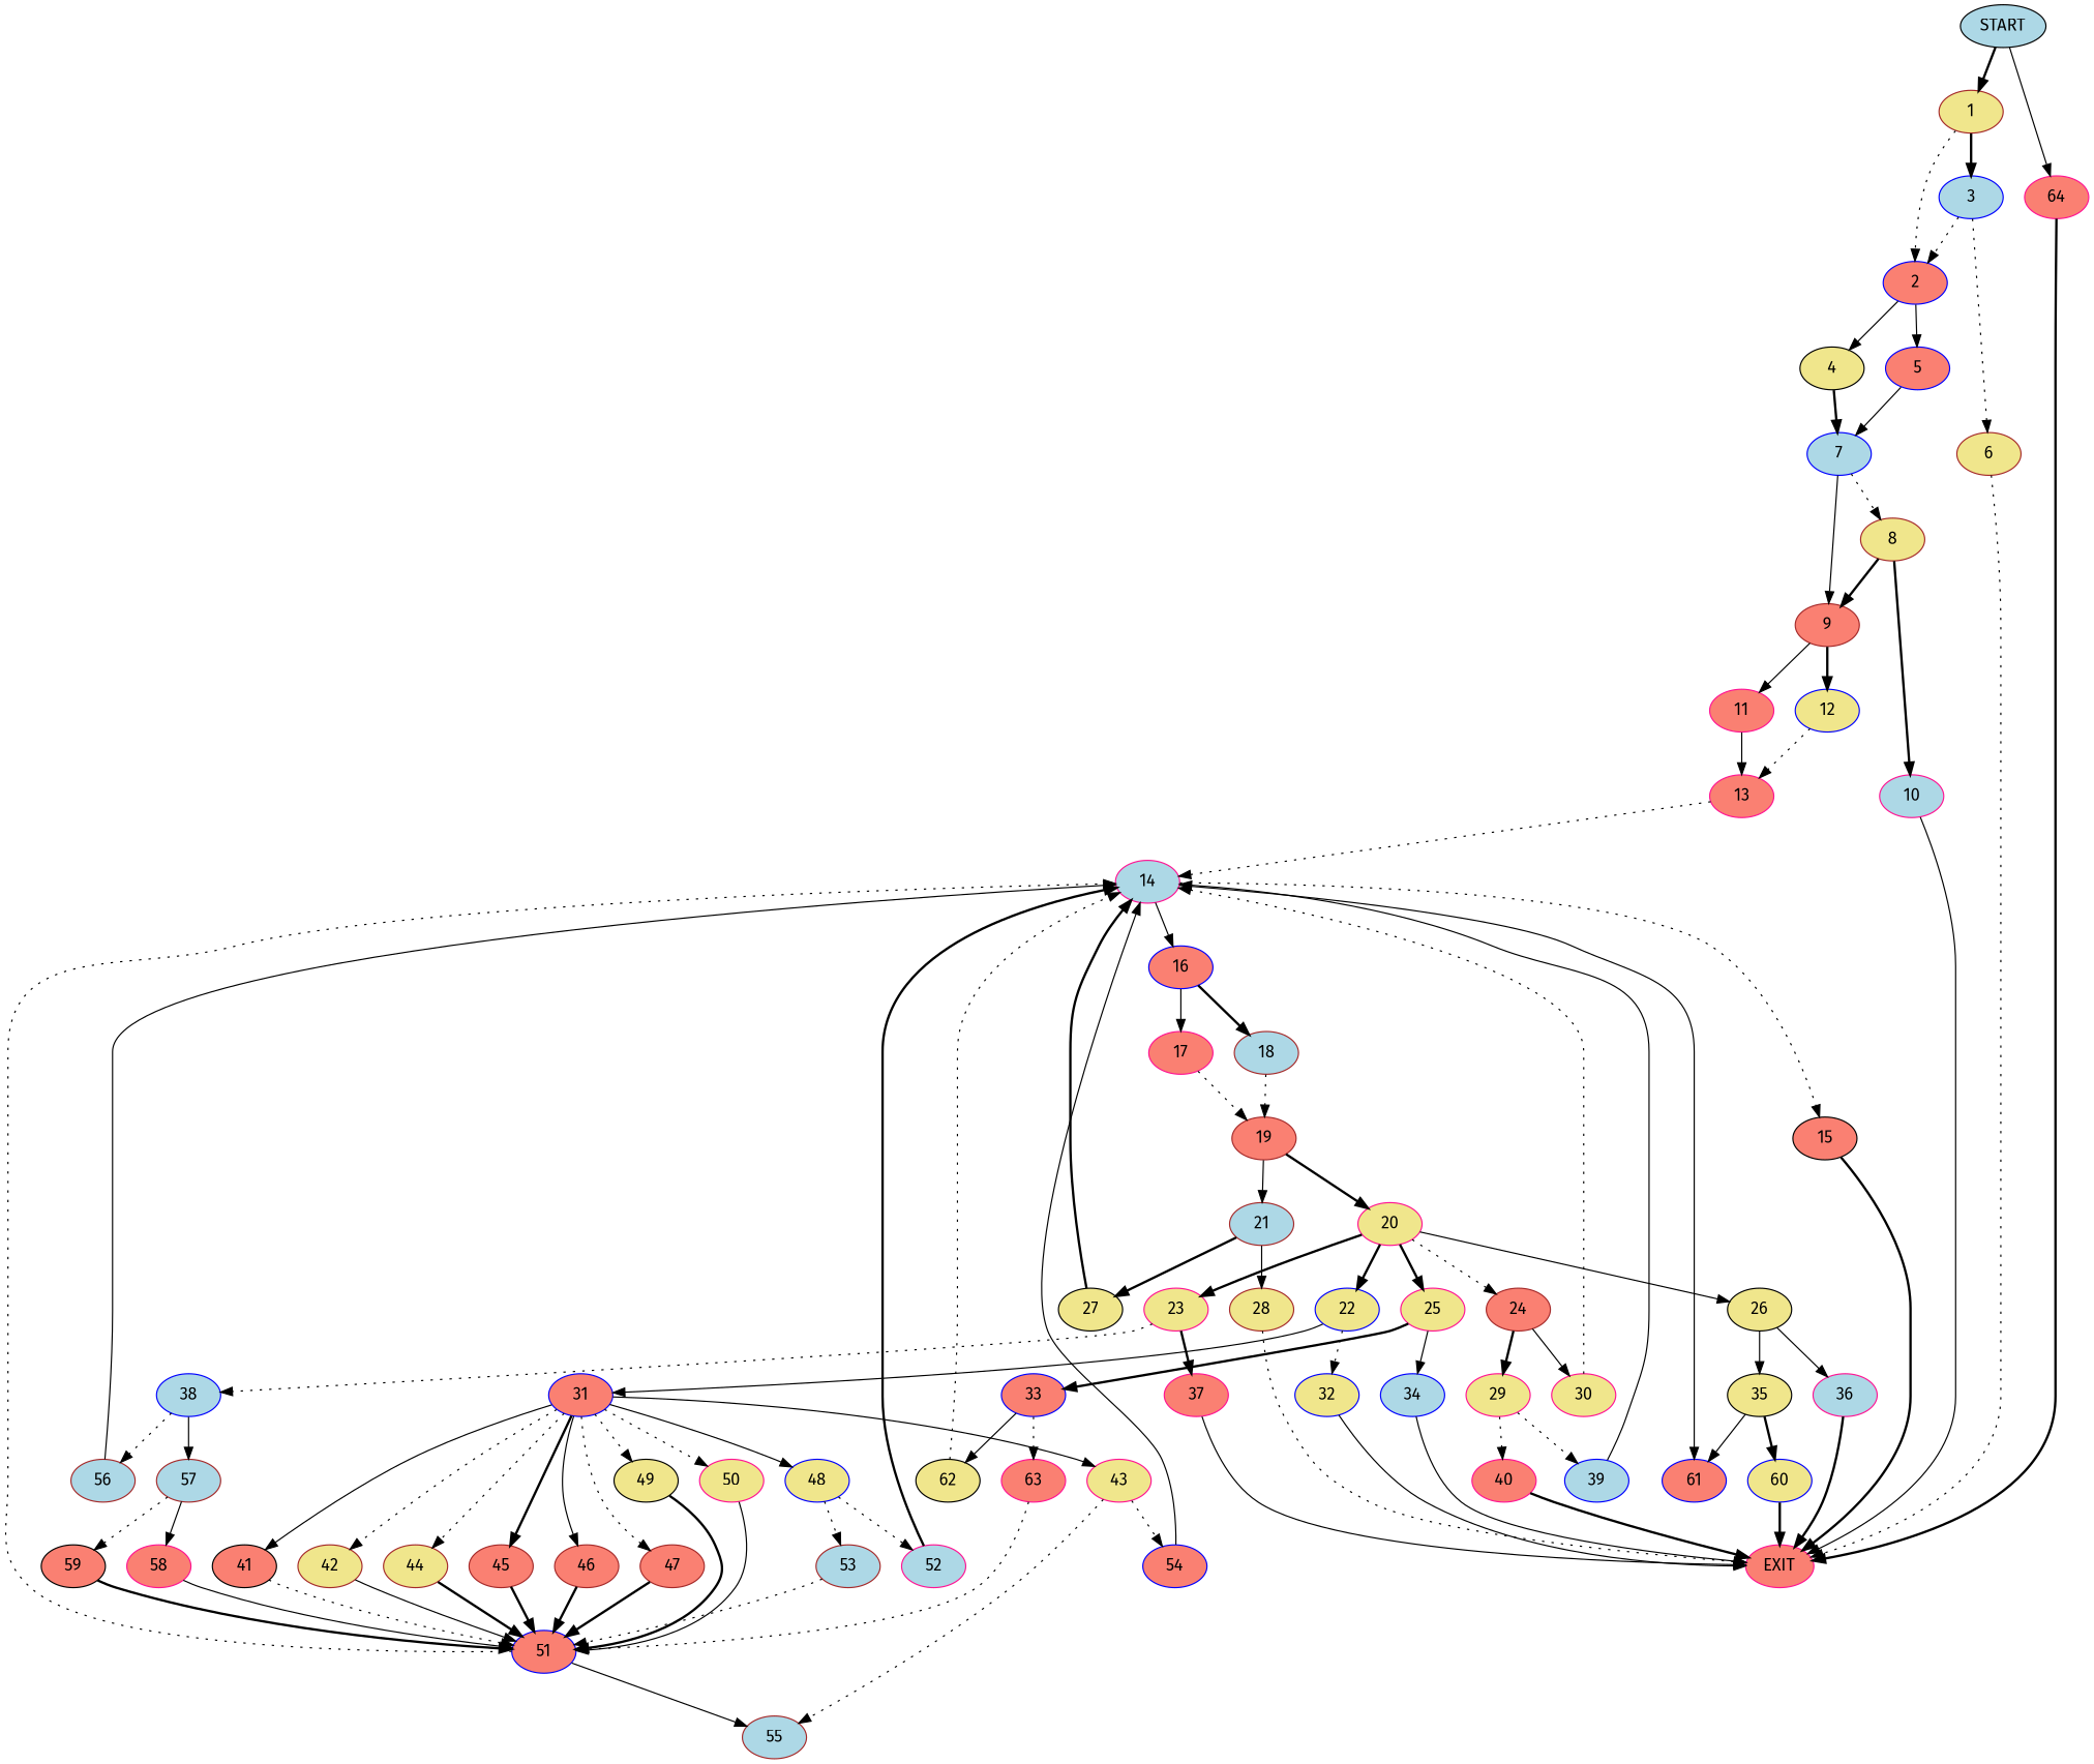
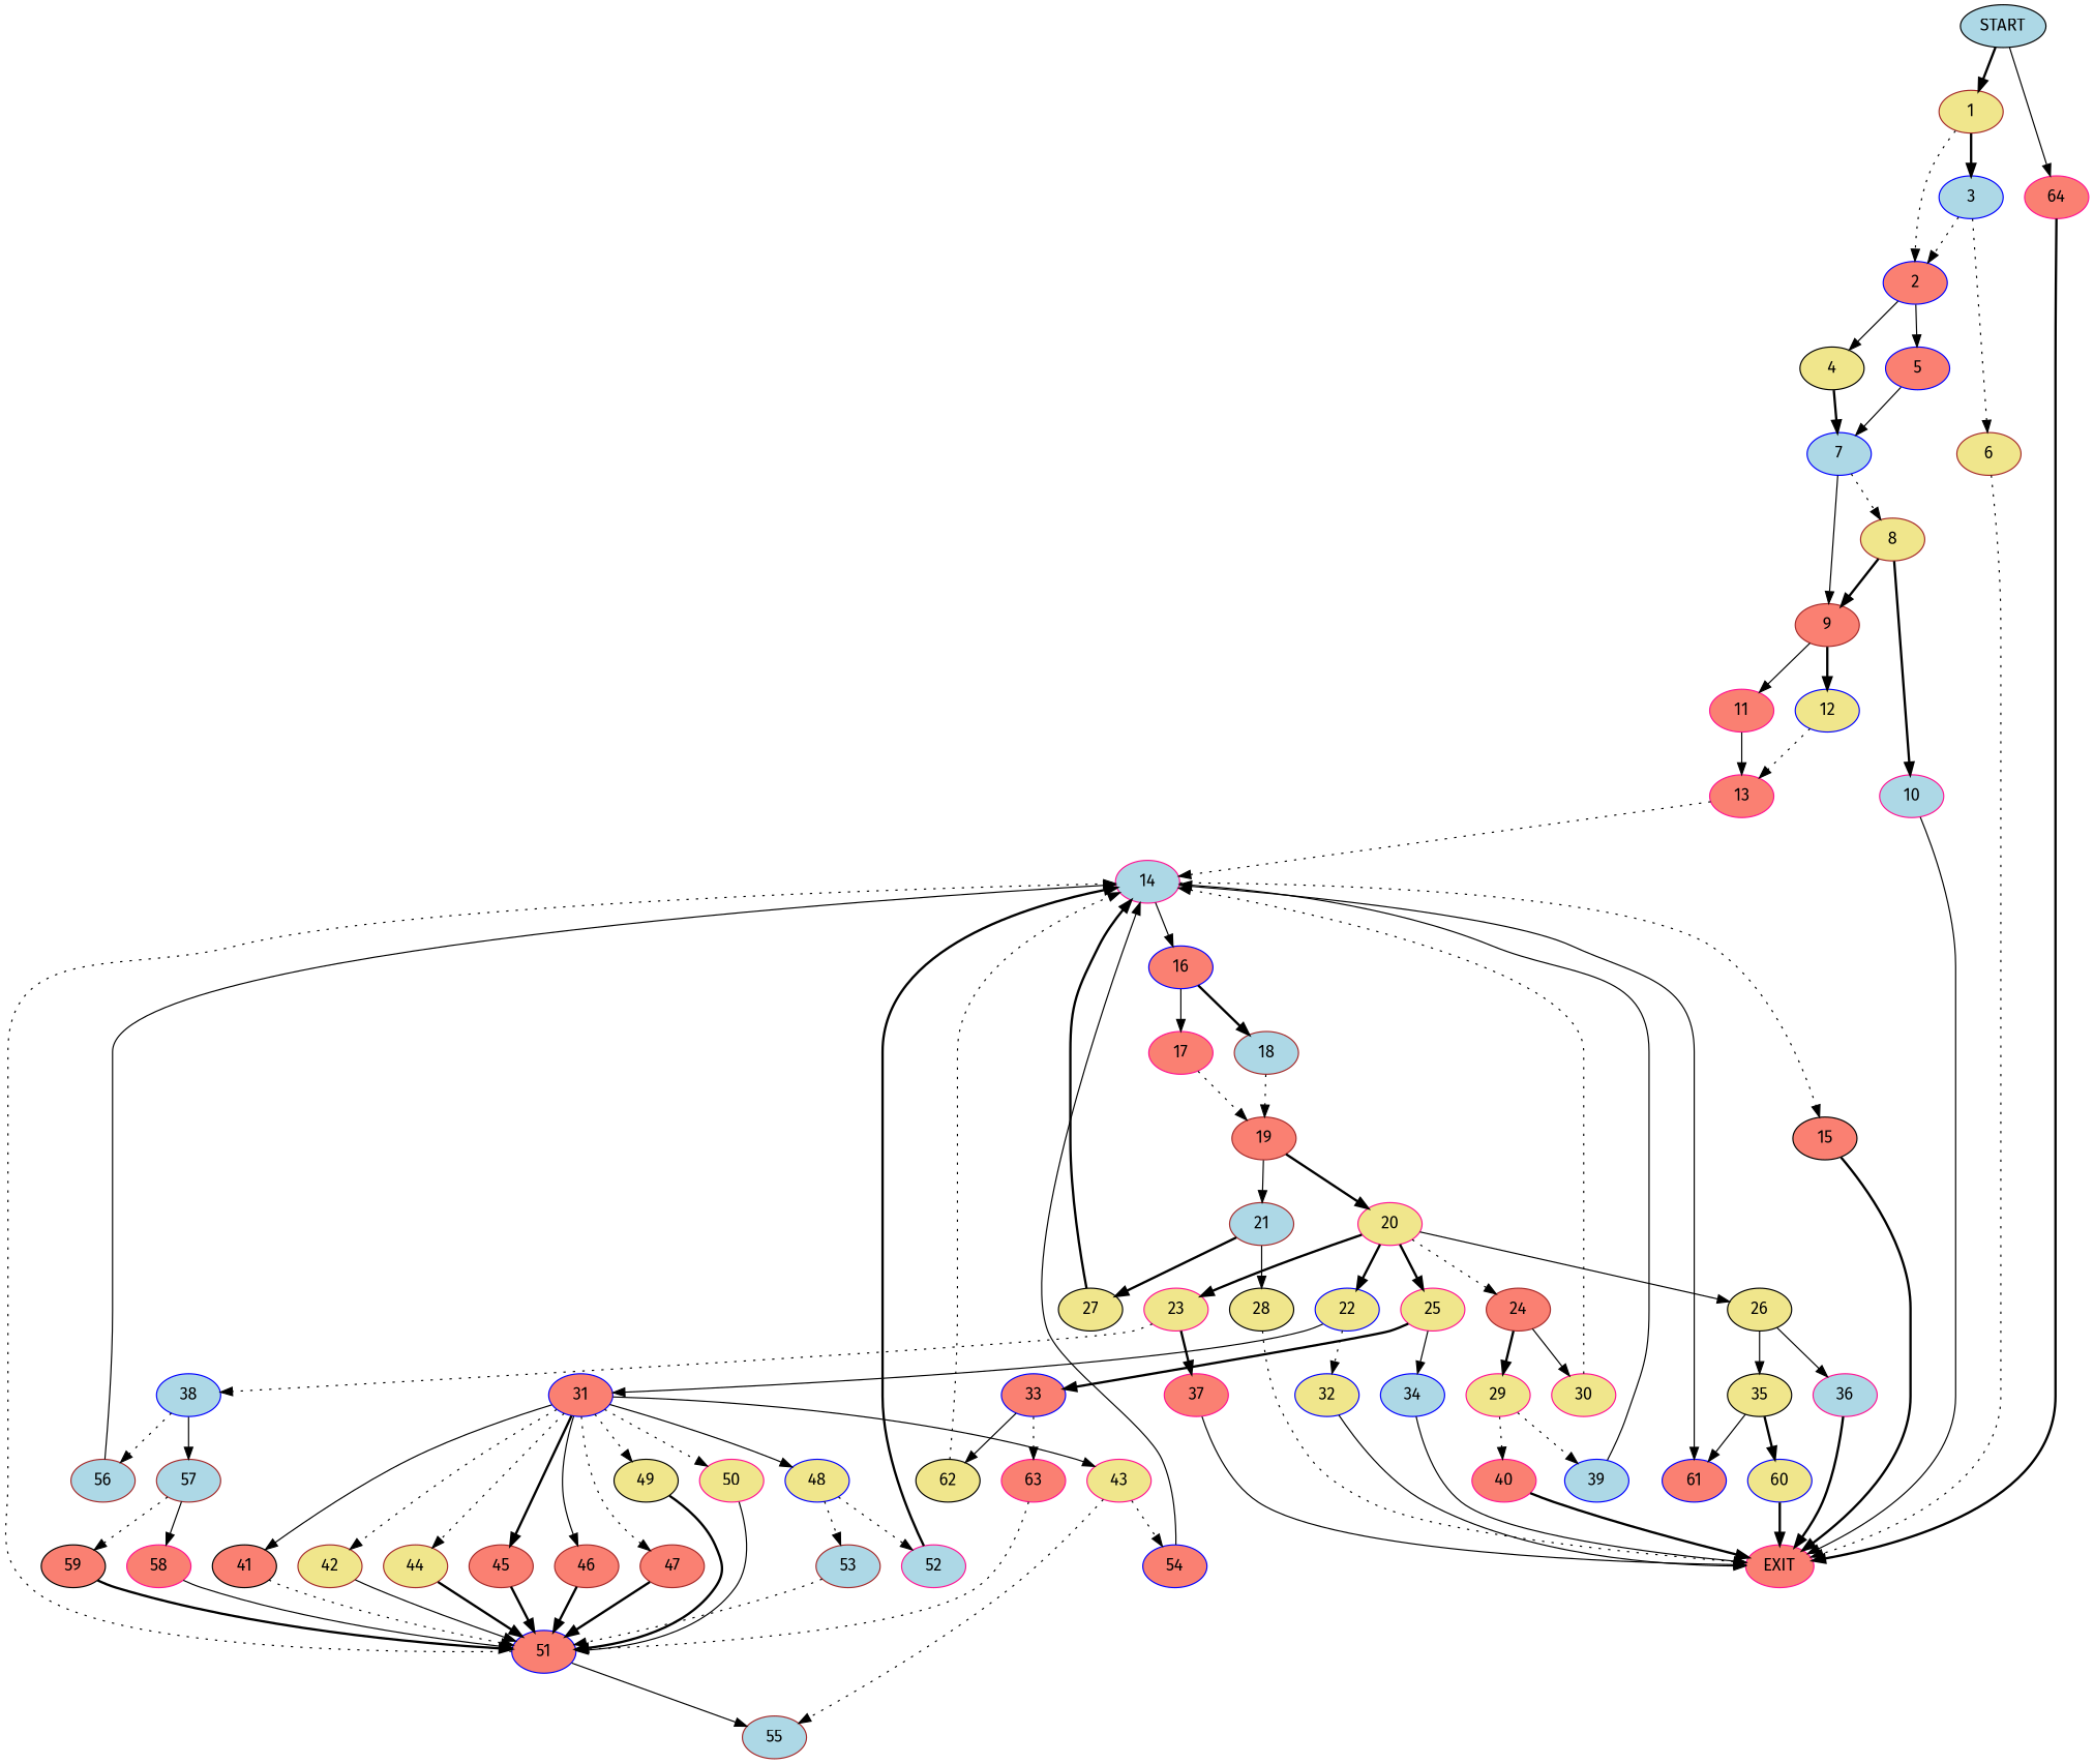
  digraph {
    fontname="Fira Sans"
    node [color=deeppink fillcolor=salmon fontname="Fira Sans" style=filled]
    edge [fontname="Fira Sans" style=solid]
    n1 [color=black fillcolor=lightblue label=START]
    1 [color=brown fillcolor=khaki]
    64
    2 [color=blue]
    3 [color=blue fillcolor=lightblue]
    n6 [label=EXIT]
    4 [color=black fillcolor=khaki]
    5 [color=blue]
    6 [color=brown fillcolor=khaki]
    7 [color=blue fillcolor=lightblue]
    8 [color=brown fillcolor=khaki]
    9 [color=brown]
    10 [fillcolor=lightblue]
    11
    12 [color=blue fillcolor=khaki]
    13
    14 [fillcolor=lightblue]
    15 [color=black]
    16 [color=blue]
    61 [color=blue]
    17
    18 [color=brown fillcolor=lightblue]
    19 [color=brown]
    20 [fillcolor=khaki]
    21 [color=brown fillcolor=lightblue]
    22 [color=blue fillcolor=khaki]
    23 [fillcolor=khaki]
    24 [color=brown]
    25 [fillcolor=khaki]
    26 [color=black fillcolor=khaki]
    27 [color=black fillcolor=khaki]
-   28 [color=brown fillcolor=khaki]
+   28 [color=black fillcolor=khaki]
    31 [color=blue]
    32 [color=blue fillcolor=khaki]
    37
    38 [color=blue fillcolor=lightblue]
    29 [fillcolor=khaki]
    30 [fillcolor=khaki]
    33 [color=blue]
    34 [color=blue fillcolor=lightblue]
    35 [color=black fillcolor=khaki]
    36 [fillcolor=lightblue]
    41 [color=black]
    42 [color=brown fillcolor=khaki]
    43 [fillcolor=khaki]
    44 [color=brown fillcolor=khaki]
    45 [color=brown]
    46 [color=brown]
    47 [color=brown]
    48 [color=blue fillcolor=khaki]
    49 [color=black fillcolor=khaki]
    50 [fillcolor=khaki]
    56 [color=brown fillcolor=lightblue]
    57 [color=brown fillcolor=lightblue]
    39 [color=blue fillcolor=lightblue]
    40
    62 [color=black fillcolor=khaki]
    63
    60 [color=blue fillcolor=khaki]
    51 [color=blue]
    54 [color=blue]
    55 [color=brown fillcolor=lightblue]
    52 [fillcolor=lightblue]
    53 [color=brown fillcolor=lightblue]
    58
    59 [color=black]
    n1 -> 1 [style=bold]
    n1 -> 64
    1 -> 2 [style=dotted]
    1 -> 3 [style=bold]
    64 -> n6 [style=bold]
    2 -> 4
    2 -> 5
    3 -> 2 [style=dotted]
    3 -> 6 [style=dotted]
    4 -> 7 [style=bold]
    5 -> 7
    6 -> n6 [style=dotted]
    7 -> 8 [style=dotted]
    7 -> 9
    8 -> 9 [style=bold]
    8 -> 10 [style=bold]
    9 -> 11
    9 -> 12 [style=bold]
    10 -> n6
    11 -> 13
    12 -> 13 [style=dotted]
    13 -> 14 [style=dotted]
    14 -> 15 [style=dotted]
    14 -> 16
    14 -> 61
    15 -> n6 [style=bold]
    16 -> 17
    16 -> 18 [style=bold]
    17 -> 19 [style=dotted]
    18 -> 19 [style=dotted]
    19 -> 20 [style=bold]
    19 -> 21
    20 -> 22 [style=bold]
    20 -> 23 [style=bold]
    20 -> 24 [style=dotted]
    20 -> 25 [style=bold]
    20 -> 26
    21 -> 27 [style=bold]
    21 -> 28
    22 -> 31
    22 -> 32 [style=dotted]
    23 -> 37 [style=bold]
    23 -> 38 [style=dotted]
    24 -> 29 [style=bold]
    24 -> 30
    25 -> 33 [style=bold]
    25 -> 34
    26 -> 35
    26 -> 36
    27 -> 14 [style=bold]
    28 -> n6 [style=dotted]
    31 -> 41
    31 -> 42 [style=dotted]
    31 -> 43
    31 -> 44 [style=dotted]
    31 -> 45 [style=bold]
    31 -> 46
    31 -> 47 [style=dotted]
    31 -> 48
    31 -> 49 [style=dotted]
    31 -> 50 [style=dotted]
    32 -> n6
    37 -> n6
    38 -> 56 [style=dotted]
    38 -> 57
    29 -> 39 [style=dotted]
    29 -> 40 [style=dotted]
    30 -> 14 [style=dotted]
    33 -> 62
    33 -> 63 [style=dotted]
    34 -> n6
    35 -> 61
    35 -> 60 [style=bold]
    36 -> n6 [style=bold]
    41 -> 51 [style=dotted]
    42 -> 51
    43 -> 54 [style=dotted]
    43 -> 55 [style=dotted]
    44 -> 51 [style=bold]
    45 -> 51 [style=bold]
    46 -> 51 [style=bold]
    47 -> 51 [style=bold]
    48 -> 52 [style=dotted]
    48 -> 53 [style=dotted]
    49 -> 51 [style=bold]
    50 -> 51
    56 -> 14
    57 -> 58
    57 -> 59 [style=dotted]
    39 -> 14
    40 -> n6 [style=bold]
    62 -> 14 [style=dotted]
    63 -> 51 [style=dotted]
    60 -> n6 [style=bold]
    51 -> 14 [style=dotted]
    51 -> 55
    54 -> 14
    52 -> 14 [style=bold]
    53 -> 51 [style=dotted]
    58 -> 51
    59 -> 51 [style=bold]
  }
